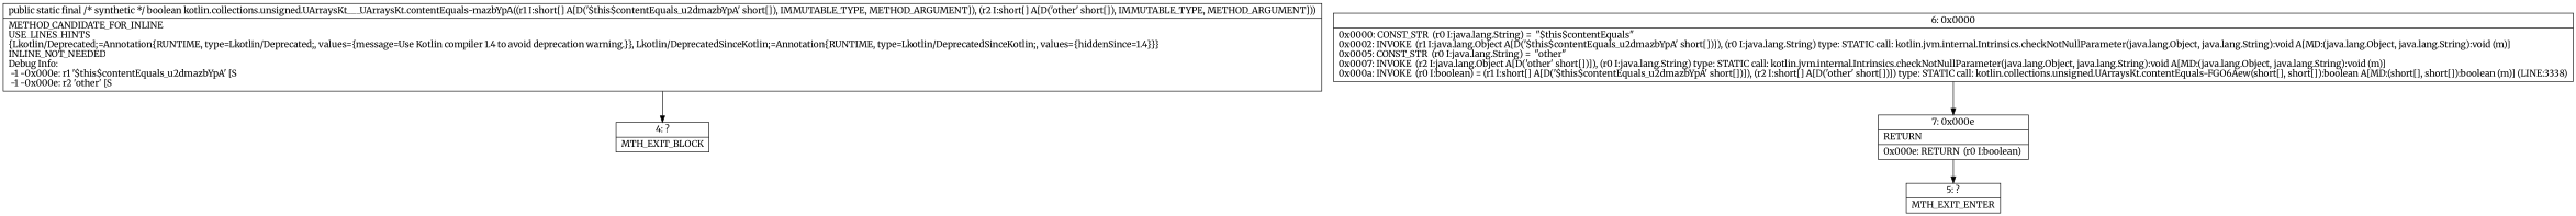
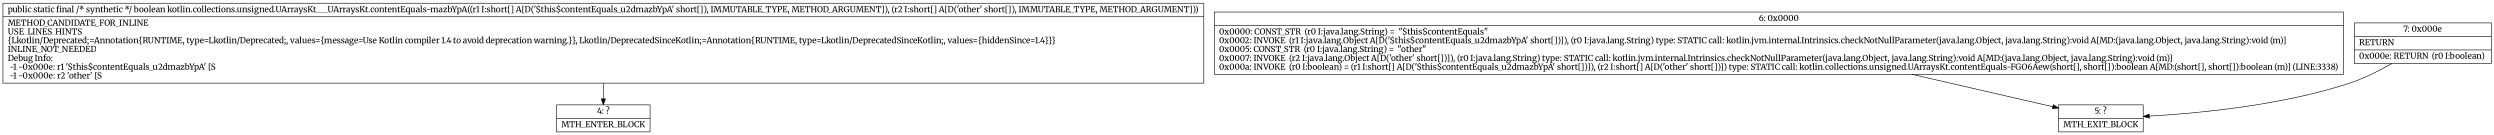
  digraph {
    fontname=Merriweather
    node [fontname=Merriweather shape=record]
    edge [fontname=Merriweather]
-   n1 [label="{4\:\ ?|MTH_EXIT_BLOCK\l}"]
+   n1 [label="{4\:\ ?|MTH_ENTER_BLOCK\l}"]
    n2 [label="{6\:\ 0x0000|0x0000: CONST_STR  (r0 I:java.lang.String) =  \"$this$contentEquals\" \l0x0002: INVOKE  (r1 I:java.lang.Object A[D('$this$contentEquals_u2dmazbYpA' short[])]), (r0 I:java.lang.String) type: STATIC call: kotlin.jvm.internal.Intrinsics.checkNotNullParameter(java.lang.Object, java.lang.String):void A[MD:(java.lang.Object, java.lang.String):void (m)]\l0x0005: CONST_STR  (r0 I:java.lang.String) =  \"other\" \l0x0007: INVOKE  (r2 I:java.lang.Object A[D('other' short[])]), (r0 I:java.lang.String) type: STATIC call: kotlin.jvm.internal.Intrinsics.checkNotNullParameter(java.lang.Object, java.lang.String):void A[MD:(java.lang.Object, java.lang.String):void (m)]\l0x000a: INVOKE  (r0 I:boolean) = (r1 I:short[] A[D('$this$contentEquals_u2dmazbYpA' short[])]), (r2 I:short[] A[D('other' short[])]) type: STATIC call: kotlin.collections.unsigned.UArraysKt.contentEquals\-FGO6Aew(short[], short[]):boolean A[MD:(short[], short[]):boolean (m)] (LINE:3338)\l}"]
    n3 [label="{7\:\ 0x000e|RETURN\l|0x000e: RETURN  (r0 I:boolean) \l}"]
-   n4 [label="{5\:\ ?|MTH_EXIT_ENTER\l}"]
+   n4 [label="{5\:\ ?|MTH_EXIT_BLOCK\l}"]
    n5 [label="{public static final \/* synthetic *\/ boolean kotlin.collections.unsigned.UArraysKt___UArraysKt.contentEquals\-mazbYpA((r1 I:short[] A[D('$this$contentEquals_u2dmazbYpA' short[]), IMMUTABLE_TYPE, METHOD_ARGUMENT]), (r2 I:short[] A[D('other' short[]), IMMUTABLE_TYPE, METHOD_ARGUMENT]))  | METHOD_CANDIDATE_FOR_INLINE\lUSE_LINES_HINTS\l\{Lkotlin\/Deprecated;=Annotation\{RUNTIME, type=Lkotlin\/Deprecated;, values=\{message=Use Kotlin compiler 1.4 to avoid deprecation warning.\}\}, Lkotlin\/DeprecatedSinceKotlin;=Annotation\{RUNTIME, type=Lkotlin\/DeprecatedSinceKotlin;, values=\{hiddenSince=1.4\}\}\}\lINLINE_NOT_NEEDED\lDebug Info:\l  \-1 \-0x000e: r1 '$this$contentEquals_u2dmazbYpA' [S\l  \-1 \-0x000e: r2 'other' [S\l}"]
-   n2 -> n3
+   n2 -> n4
    n3 -> n4
    n5 -> n1
  }
